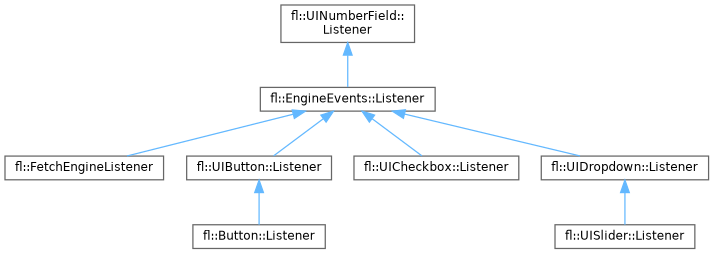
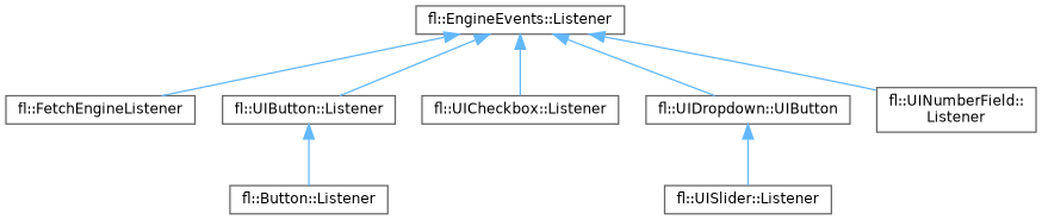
  digraph {
    rankdir=TB
    node [color=grey40 fillcolor=white fontname=Helvetica fontsize=10 shape=box style=filled]
    edge [color=steelblue1 dir=back fontname=Helvetica fontsize=10 labelfontname=Helvetica labelfontsize=10 style=solid]
    n1 [height=0.2 label="fl::EngineEvents::Listener" width=0.4]
    n2 [height=0.2 label="fl::FetchEngineListener" width=0.4]
    n3 [height=0.2 label="fl::UIButton::Listener" width=0.4]
    n4 [height=0.2 label="fl::UICheckbox::Listener" width=0.4]
-   n5 [height=0.2 label="fl::UIDropdown::Listener" width=0.4]
+   n5 [height=0.2 label="fl::UIDropdown::UIButton" width=0.4]
    n6 [height=0.2 label="fl::UINumberField::\lListener" width=0.4]
    n7 [height=0.2 label="fl::Button::Listener" width=0.4]
    n8 [height=0.2 label="fl::UISlider::Listener" width=0.4]
    n1 -> n2
    n1 -> n3
    n1 -> n4
    n1 -> n5
-   n6 -> n1
+   n1 -> n6
    n3 -> n7
    n5 -> n8
  }
